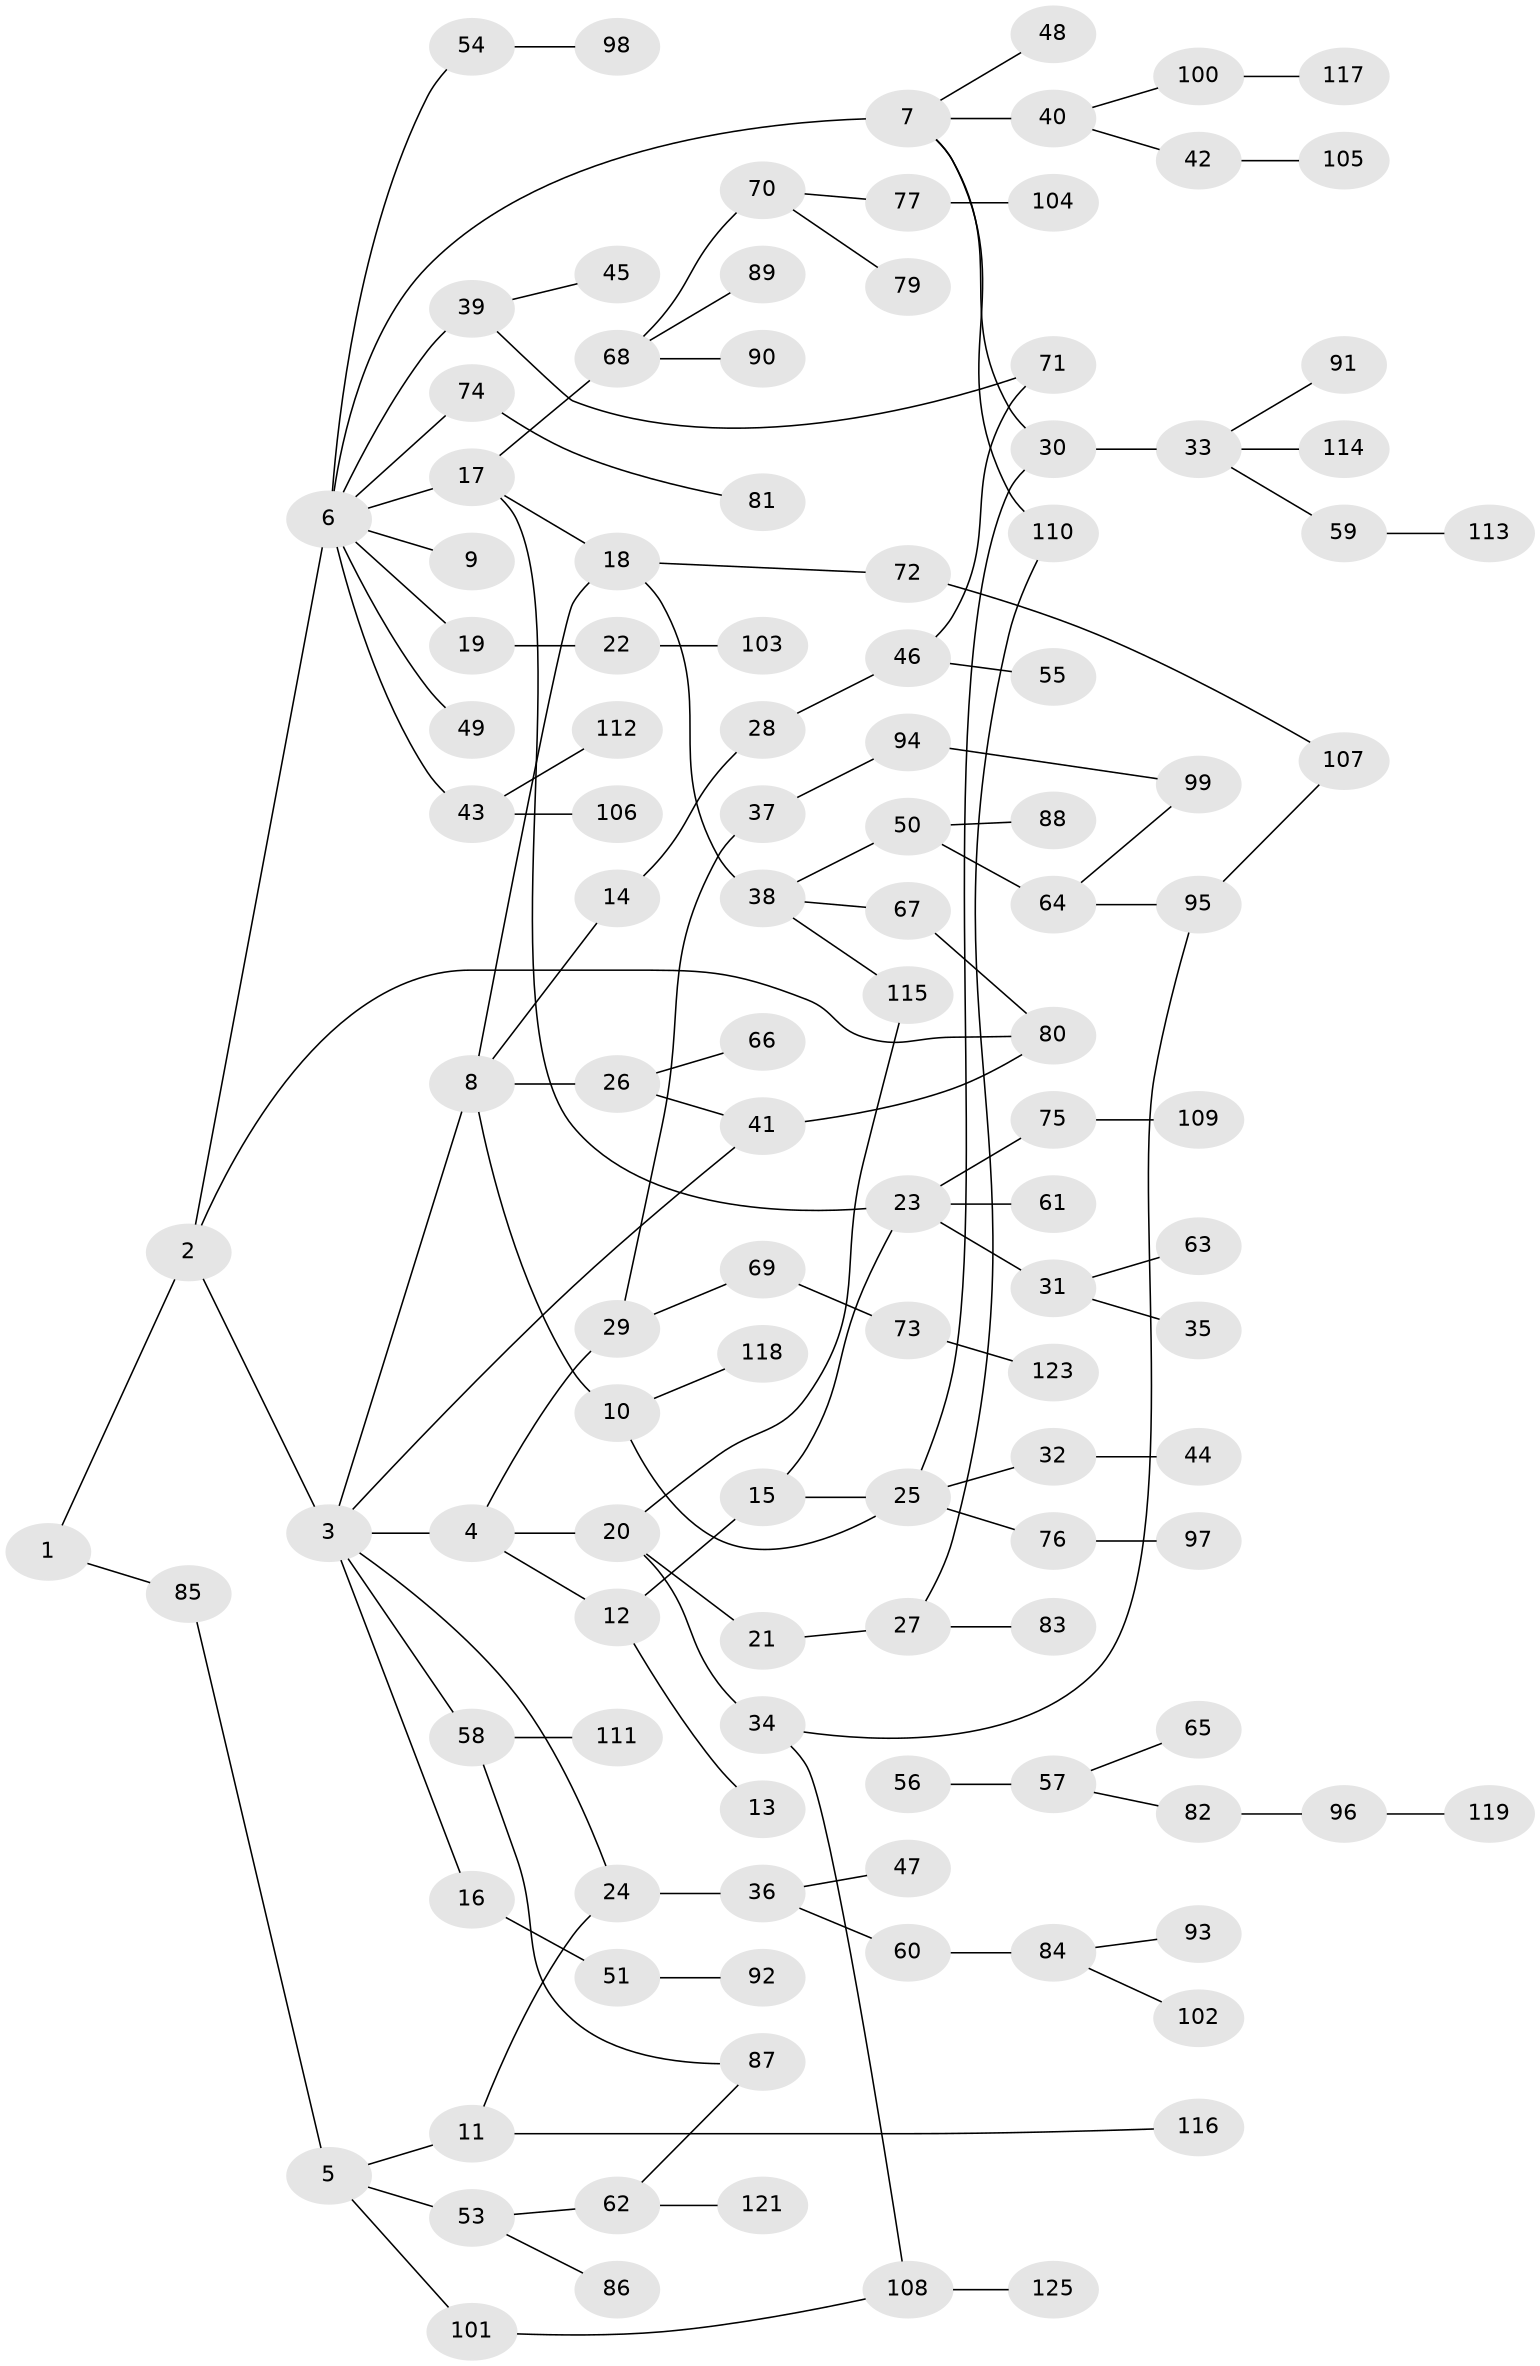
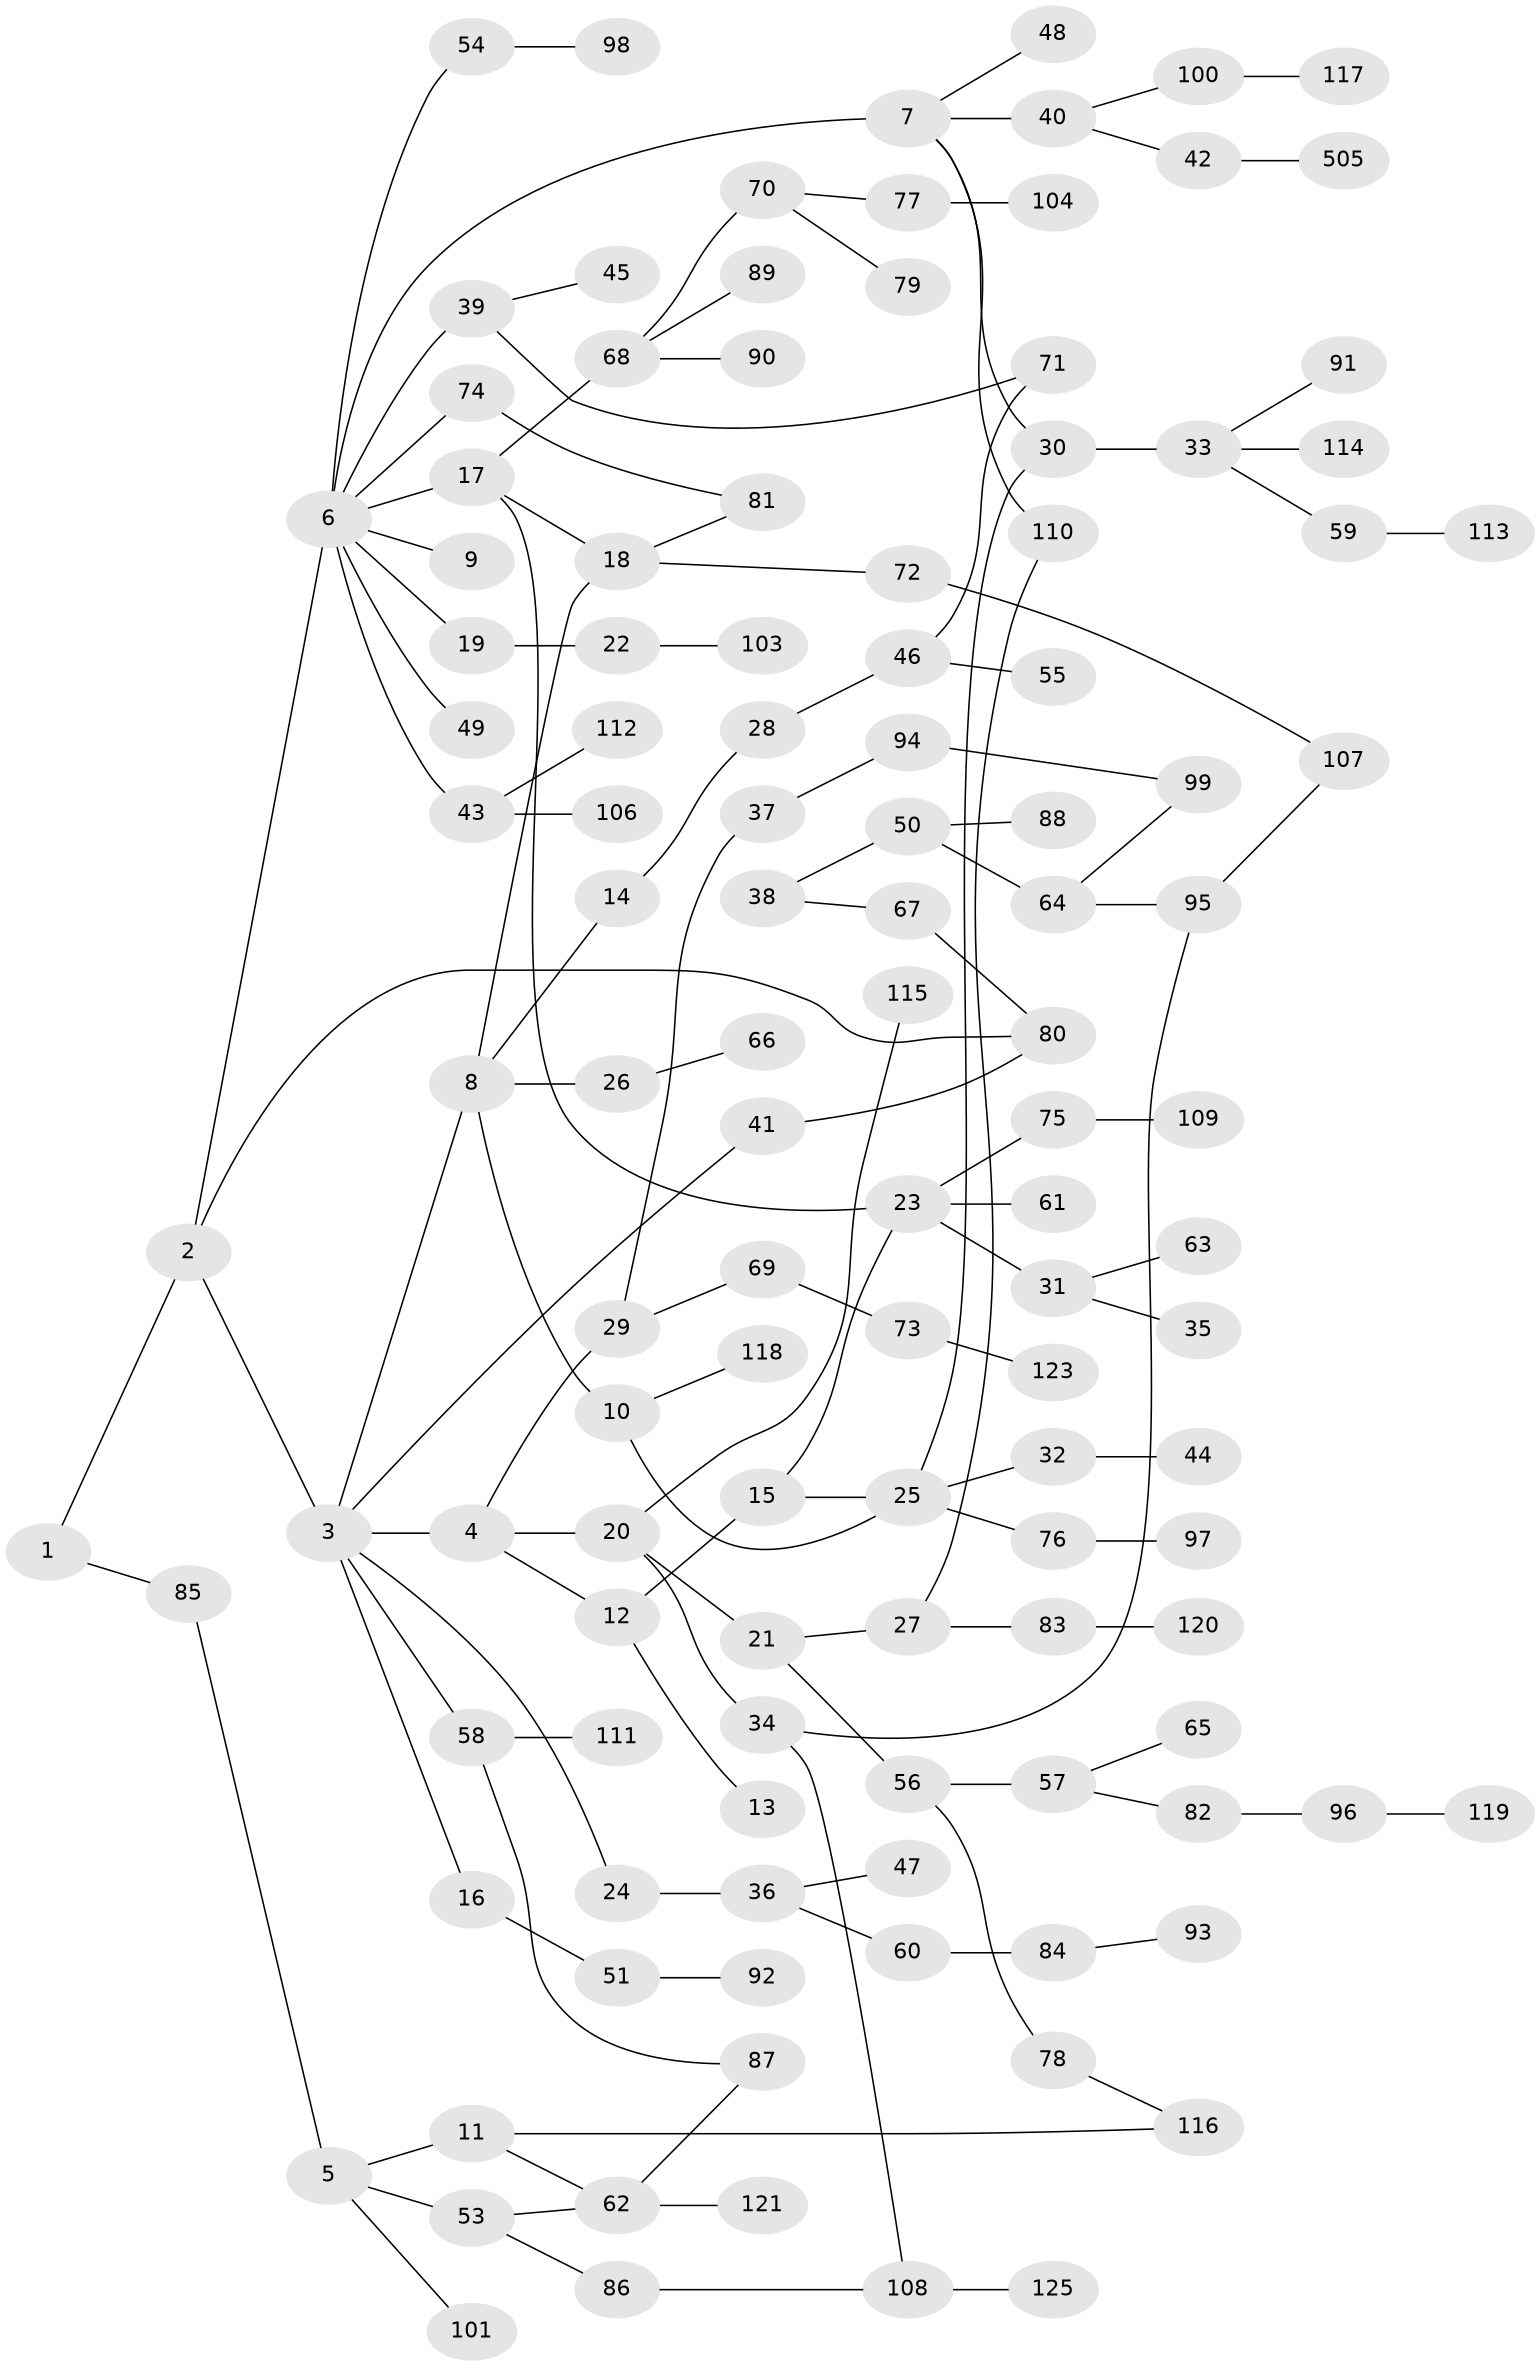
  graph {
    fontname="DejaVu Sans"
    rankdir=LR
    node [color=gray90 fontname="DejaVu Sans" style=filled]
    edge [fontname="DejaVu Sans"]
    1
    2
    85
    3
    6
    80
    5
    4
    8
    16
    24
    41
    58
    11
    53
    101
    7
    9
    17
    19
    39
    43
    49
    54
    74
    12
    20
    29
    10
    14
    18
    26
    51
    36
    87
    111
    13
    15
    21
    34
    115
    37
    69
    116
    62
    86
    108
    30
    40
    48
    110
    23
    68
    22
    45
    71
    106
    112
    98
    81
    33
    42
    100
    25
    118
    28
    38
    72
    66
    32
    76
    46
    31
    61
    75
    92
    70
    89
    90
    50
    67
    107
    103
    27
    56
    95
    83
    57
+   78
    35
    63
    109
    47
    60
    44
    97
+   120
    55
    94
    73
    59
    91
    114
    113
    n105 [label=125]
    84
    99
    64
    88
-   105
+   105 [label=505]
    117
    121
    65
    82
    96
    93
-   102
    77
    79
    123
    104
    119
    1 -- 2
    1 -- 85
    2 -- 3
    2 -- 6
    2 -- 80
    85 -- 5
    3 -- 4
    3 -- 8
    3 -- 16
    3 -- 24
    3 -- 41
    3 -- 58
    6 -- 7
    6 -- 9
    6 -- 17
    6 -- 19
    6 -- 39
    6 -- 43
    6 -- 49
    6 -- 54
    6 -- 74
    5 -- 11
    5 -- 53
    5 -- 101
    4 -- 12
    4 -- 20
    4 -- 29
    8 -- 10
    8 -- 14
    8 -- 18
    8 -- 26
    16 -- 51
    24 -- 36
    41 -- 80
    58 -- 87
    58 -- 111
-   11 -- 24
+   11 -- 62
    11 -- 116
    53 -- 62
    53 -- 86
-   101 -- 108
+   86 -- 108
    7 -- 30
    7 -- 40
    7 -- 48
    7 -- 110
    17 -- 18
    17 -- 23
    17 -- 68
    19 -- 22
    39 -- 45
    39 -- 71
    43 -- 106
    43 -- 112
    54 -- 98
    74 -- 81
    12 -- 13
    12 -- 15
    20 -- 21
    20 -- 34
    20 -- 115
    29 -- 37
    29 -- 69
    10 -- 25
    10 -- 118
    14 -- 28
-   18 -- 38
+   18 -- 81
    18 -- 72
-   26 -- 41
    26 -- 66
    51 -- 92
    36 -- 47
    36 -- 60
    15 -- 23
    15 -- 25
    21 -- 27
+   21 -- 56
    34 -- 108
    34 -- 95
    37 -- 94
    69 -- 73
    62 -- 87
    62 -- 121
    108 -- n105
    30 -- 33
    40 -- 42
    40 -- 100
    23 -- 31
    23 -- 61
    23 -- 75
    68 -- 70
    68 -- 89
    68 -- 90
    22 -- 103
    33 -- 59
    33 -- 91
    33 -- 114
    42 -- 105
    100 -- 117
    25 -- 30
    25 -- 32
    25 -- 76
    28 -- 46
-   38 -- 115
    38 -- 50
    38 -- 67
    72 -- 107
    32 -- 44
    76 -- 97
    46 -- 71
    46 -- 55
    31 -- 35
    31 -- 63
    75 -- 109
    70 -- 77
    70 -- 79
    50 -- 64
    50 -- 88
    67 -- 80
    27 -- 110
    27 -- 83
    56 -- 57
+   56 -- 78
    95 -- 107
+   83 -- 120
    57 -- 65
    57 -- 82
+   78 -- 116
    60 -- 84
    94 -- 99
    73 -- 123
    59 -- 113
    84 -- 93
-   84 -- 102
    64 -- 95
    64 -- 99
    82 -- 96
    96 -- 119
    77 -- 104
  }
